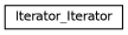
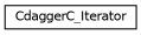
  digraph {
    rankdir=LR
-   n1 [color=black fillcolor=white fontname=Helvetica fontsize=10 height=0.2 label=Iterator_Iterator shape=record style=filled width=0.4]
+   n1 [color=black fillcolor=white fontname=Helvetica fontsize=10 height=0.2 label=CdaggerC_Iterator shape=record style=filled width=0.4]
  }
